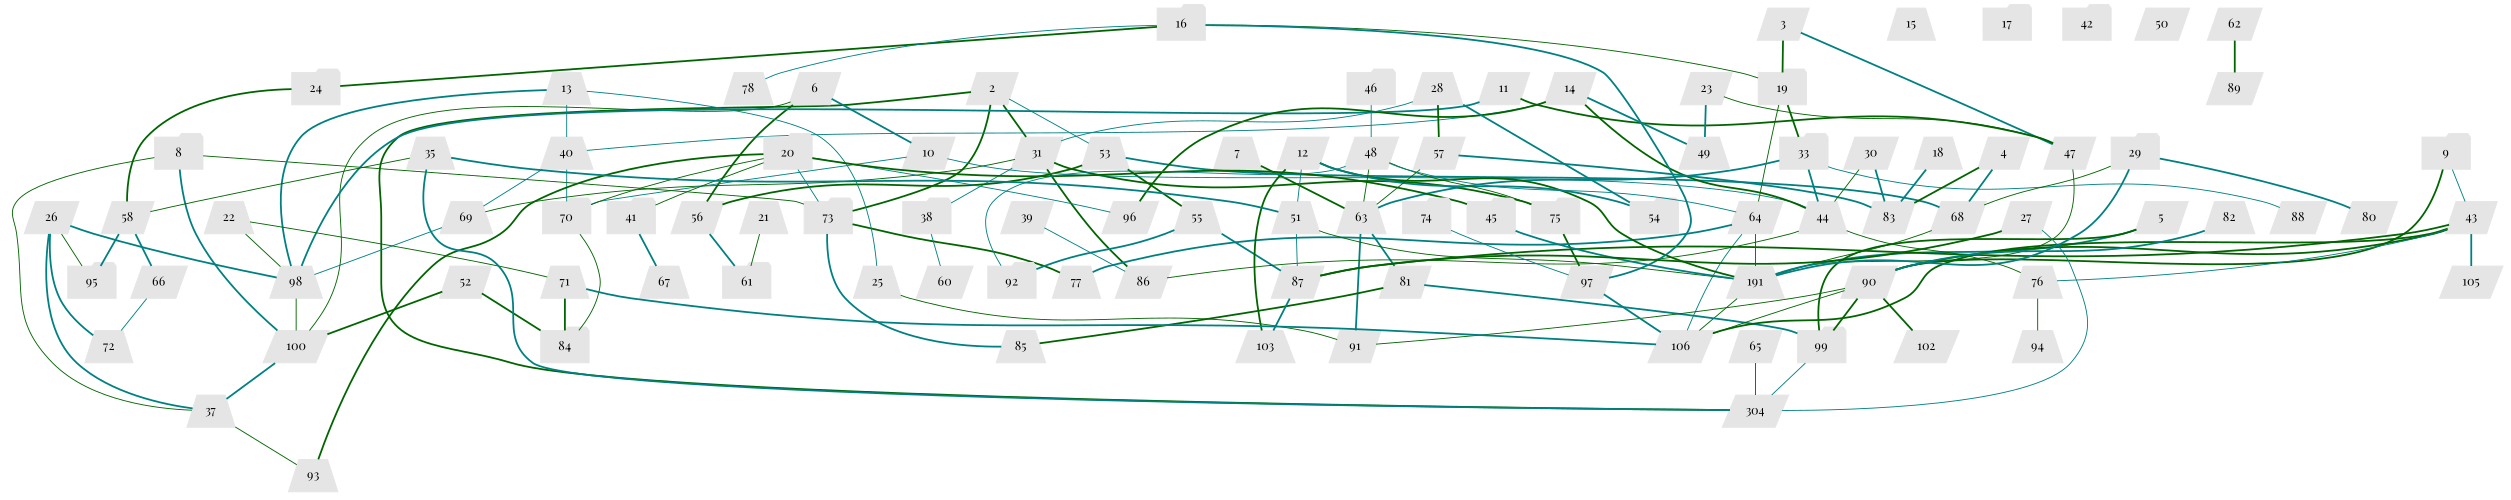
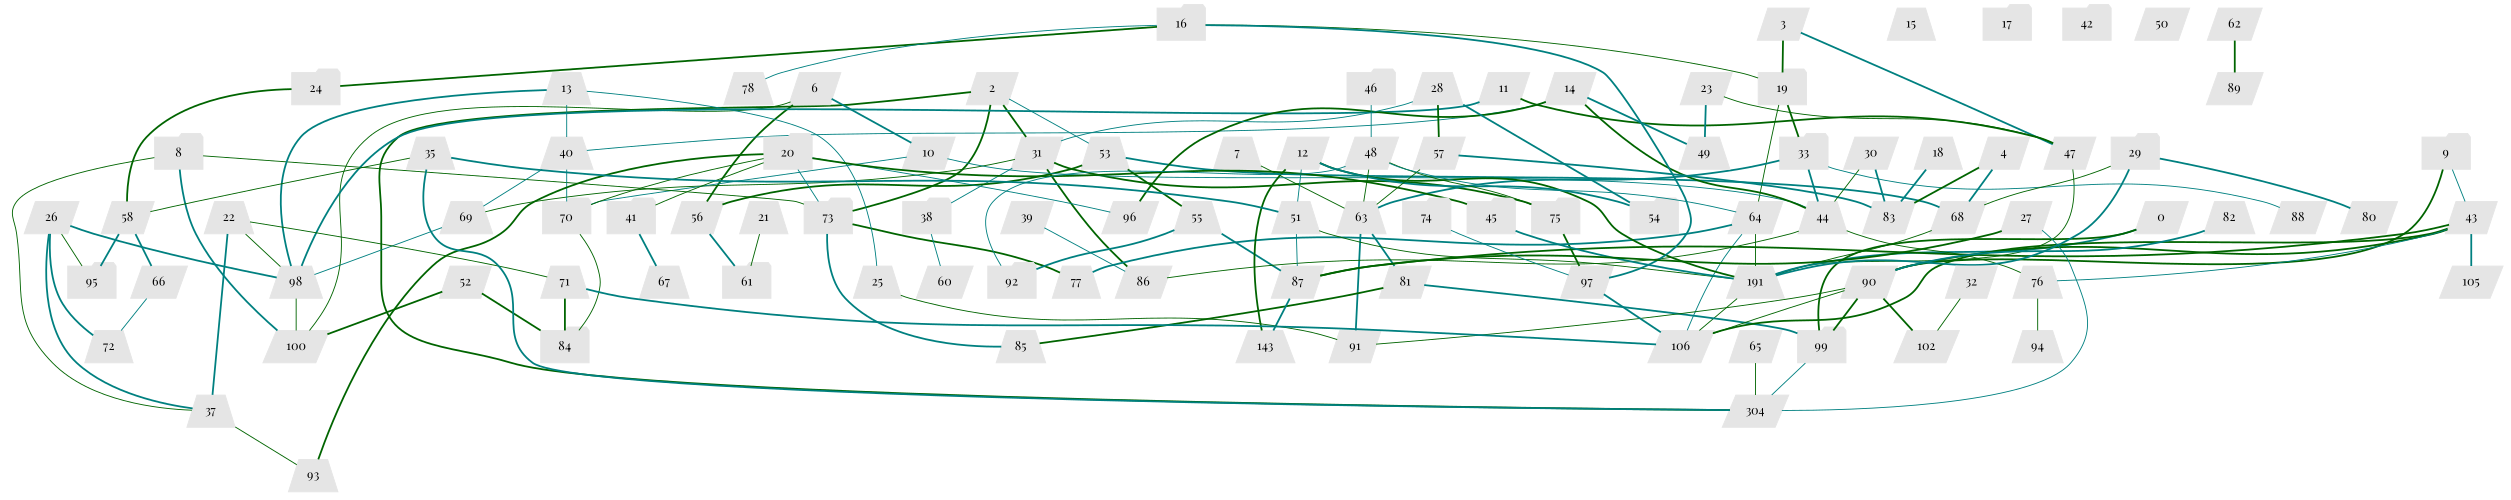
  graph {
    fontname="Playfair Display"
    node [color=gray90 fontname="Playfair Display" shape=parallelogram style=filled]
    edge [color=darkgreen fontname="Playfair Display" style=bold]
    7 [shape=trapezium]
    63 [shape=trapezium]
    52
    100
    84 [shape=folder]
    2
    31
    53 [shape=trapezium]
    73 [shape=folder]
    n10 [label=304]
    38 [shape=folder]
    69 [shape=trapezium]
    75 [shape=folder]
    86
    68
    56
    55 [shape=trapezium]
    85 [shape=trapezium]
    77 [shape=trapezium]
    19 [shape=folder]
    3
    47
    33 [shape=folder]
    64
    n25 [label=191 shape=trapezium]
    4
    83
    99 [shape=folder]
-   5
+   5 [label=0]
    106
    6
    10
    44 [shape=trapezium]
    70 [shape=folder]
    61 [shape=folder]
    91
    81
    8 [shape=folder]
    37 [shape=trapezium]
    93 [shape=trapezium]
    9 [shape=folder]
    43
    90
    87
    76 [shape=trapezium]
    105
    102
    11
    98 [shape=trapezium]
    12
    51 [shape=trapezium]
    54 [shape=folder]
-   103 [shape=trapezium]
+   103 [shape=trapezium label=143]
    13 [shape=trapezium]
    25 [shape=trapezium]
    40 [shape=trapezium]
    14
    49 [shape=trapezium]
    96
    15 [shape=trapezium]
    16 [shape=folder]
    24 [shape=folder]
    78 [shape=trapezium]
    97
    58
    17 [shape=folder]
    18 [shape=trapezium]
    88
    20 [shape=folder]
    41 [shape=folder]
    45 [shape=folder]
    67 [shape=trapezium]
    21 [shape=trapezium]
    22 [shape=trapezium]
    71 [shape=trapezium]
    23
    95 [shape=folder]
    66
    26
    72 [shape=trapezium]
    27
    28 [shape=trapezium]
    57
    29 [shape=folder]
    80
    30
    60
+   32
    35 [shape=trapezium]
    39
    42 [shape=folder]
    94 [shape=trapezium]
    46 [shape=folder]
    48
    92 [shape=folder]
    50
    62
    89
    65
    74 [shape=folder]
    82 [shape=trapezium]
-   7 -- 63
+   7 -- 63 [style=solid]
    63 -- 91 [color=teal]
    63 -- 81 [color=teal]
    52 -- 100
    52 -- 84
    2 -- 31
    2 -- 53 [color=teal style=solid]
    2 -- 73
    2 -- n10
    31 -- 38 [color=teal style=solid]
    31 -- 69 [style=solid]
    31 -- 75
    31 -- 86
    53 -- 68 [color=teal]
    53 -- 56
    53 -- 55
    73 -- 85 [color=teal]
    73 -- 77
    38 -- 60 [color=teal style=solid]
    69 -- 98 [color=teal style=solid]
    75 -- 97
    68 -- n25 [style=solid]
    56 -- 61 [color=teal]
    55 -- 87 [color=teal]
    55 -- 92 [color=teal]
    19 -- 33
    19 -- 64 [style=solid]
    3 -- 19
    3 -- 47 [color=teal]
    47 -- n25 [style=solid]
    33 -- 63 [color=teal]
    33 -- 44 [color=teal]
    33 -- 88 [color=teal style=solid]
    64 -- 77 [color=teal]
    64 -- n25 [style=solid]
    64 -- 106 [color=teal style=solid]
    n25 -- 106 [style=solid]
    4 -- 68 [color=teal]
    4 -- 83
    99 -- n10 [color=teal style=solid]
    5 -- n25 [color=teal]
    5 -- 99
    6 -- 100 [style=solid]
    6 -- 56
    6 -- 10 [color=teal]
    10 -- 44 [color=teal style=solid]
    10 -- 70 [color=teal style=solid]
    44 -- 86 [style=solid]
    44 -- 76 [style=solid]
    70 -- 84 [style=solid]
    81 -- 85
    81 -- 99 [color=teal]
    8 -- 100 [color=teal]
    8 -- 73 [style=solid]
    8 -- 37 [style=solid]
    37 -- 93 [style=solid]
    9 -- 43 [color=teal style=solid]
    9 -- 90
    43 -- 106
    43 -- 90
    43 -- 87
    43 -- 76 [color=teal style=solid]
    43 -- 105 [color=teal]
    90 -- 99
    90 -- 106 [style=solid]
    90 -- 91 [style=solid]
    90 -- 102
    87 -- 103 [color=teal]
    76 -- 94 [style=solid]
    11 -- 47
    11 -- 98 [color=teal]
    98 -- 100 [style=solid]
    12 -- n25
    12 -- 51 [color=teal style=solid]
    12 -- 54 [color=teal]
    12 -- 103
    51 -- n25 [style=solid]
    51 -- 87 [color=teal style=solid]
    13 -- 98 [color=teal]
    13 -- 25 [color=teal style=solid]
    13 -- 40 [color=teal style=solid]
    25 -- 91 [style=solid]
    40 -- 69 [color=teal style=solid]
    40 -- 70 [color=teal style=solid]
    14 -- 44
    14 -- 40 [color=teal style=solid]
    14 -- 49 [color=teal]
    14 -- 96
    16 -- 19 [style=solid]
    16 -- 24
    16 -- 78 [color=teal style=solid]
    16 -- 97 [color=teal]
    24 -- 58
    97 -- 106 [color=teal]
    58 -- 95 [color=teal]
    58 -- 66 [color=teal]
    18 -- 83 [color=teal]
    20 -- 73 [color=teal style=solid]
    20 -- 70 [style=solid]
    20 -- 93
    20 -- 96 [color=teal style=solid]
    20 -- 41 [style=solid]
    20 -- 45
    41 -- 67 [color=teal]
    45 -- n25 [color=teal]
    21 -- 61 [style=solid]
-   100 -- 37 [color=teal]
+   22 -- 37 [color=teal]
    22 -- 98 [style=solid]
    22 -- 71 [style=solid]
    71 -- 84
    71 -- 106 [color=teal]
    23 -- 47 [style=solid]
    23 -- 49 [color=teal]
    66 -- 72 [color=teal style=solid]
    26 -- 37 [color=teal]
    26 -- 98 [color=teal]
    26 -- 95 [style=solid]
    26 -- 72 [color=teal]
    27 -- n10 [color=teal style=solid]
    27 -- 87
    28 -- 31 [color=teal style=solid]
    28 -- 54 [color=teal]
    28 -- 57
    57 -- 63 [style=solid]
    57 -- 83 [color=teal]
    29 -- 68 [style=solid]
    29 -- n25 [color=teal]
    29 -- 80 [color=teal]
    30 -- 83 [color=teal]
    30 -- 44 [style=solid]
+   32 -- 102 [style=solid]
    35 -- n10 [color=teal]
    35 -- 51 [color=teal]
    35 -- 58 [style=solid]
    39 -- 86 [color=teal style=solid]
    46 -- 48 [color=teal style=solid]
    48 -- 63 [style=solid]
    48 -- 75 [style=solid]
    48 -- 64 [color=teal style=solid]
    48 -- 92 [color=teal style=solid]
    62 -- 89
    65 -- n10 [style=solid]
    74 -- 97 [color=teal style=solid]
    82 -- 90 [color=teal]
  }
